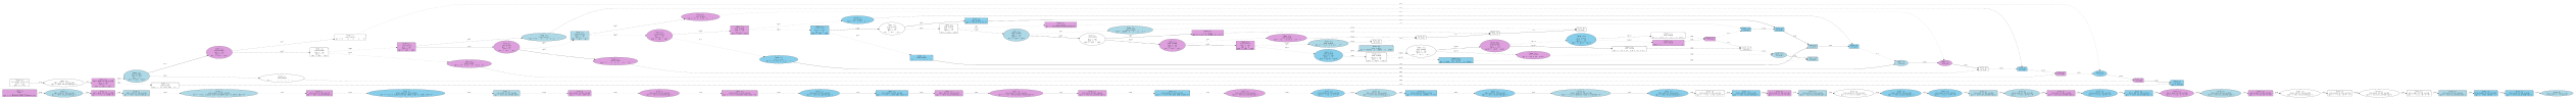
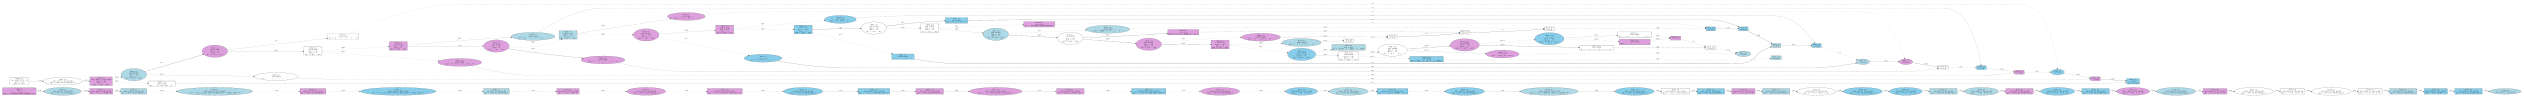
  digraph {
    fontname="Courier Prime"
    rankdir=LR
    node [fillcolor=plum fontname="Courier Prime" shape=note style=filled]
    edge [fontname="Courier Prime" style=dotted]
    n1 [label="(Node 0)\nstart\nt$1 <- Default_Int\nt$3 <- \"\\\\nPlease chose a number:\\\\n\"\n"]
    n2 [fillcolor=lightblue label="(Node 1)\nfcall-pre to out_string\nt$2 <- self.out_string(t$3,)\n" shape=ellipse]
    n3 [label="(Node 2)\nfcall-post to out_string\nt$5 <- \"\\\\t1: A cross\\\\n\"\n"]
    n4 [fillcolor=lightblue label="(Node 3)\nfcall-pre to out_string\nt$4 <- self.out_string(t$5,)\n"]
    n5 [fillcolor=lightblue label="(Node 4)\nfcall-post to out_string\nt$7 <- \"\\\\t2: A slash from the upper left to lower right\\\\n\"\n" shape=ellipse]
    n6 [label="(Node 5)\nfcall-pre to out_string\nt$6 <- self.out_string(t$7,)\n"]
    n7 [fillcolor=skyblue label="(Node 6)\nfcall-post to out_string\nt$9 <- \"\\\\t3: A slash from the upper right to lower left\\\\n\"\n" shape=ellipse]
    n8 [fillcolor=lightblue label="(Node 7)\nfcall-pre to out_string\nt$8 <- self.out_string(t$9,)\n"]
    n9 [label="(Node 8)\nfcall-post to out_string\nt$11 <- \"\\\\t4: An X\\\\n\"\n"]
    n10 [label="(Node 9)\nfcall-pre to out_string\nt$10 <- self.out_string(t$11,)\n" shape=ellipse]
    n11 [label="(Node 10)\nfcall-post to out_string\nt$13 <- \"\\\\t5: A greater than sign \\\\n\"\n"]
    n12 [fillcolor=skyblue label="(Node 11)\nfcall-pre to out_string\nt$12 <- self.out_string(t$13,)\n" shape=ellipse]
    n13 [fillcolor=skyblue label="(Node 12)\nfcall-post to out_string\nt$15 <- \"\\\\t6: A less than sign\\\\n\"\n"]
    n14 [label="(Node 13)\nfcall-pre to out_string\nt$14 <- self.out_string(t$15,)\n"]
    n15 [label="(Node 14)\nfcall-post to out_string\nt$17 <- \"\\\\t7: Two greater than signs\\\\n\"\n" shape=ellipse]
    n16 [label="(Node 15)\nfcall-pre to out_string\nt$16 <- self.out_string(t$17,)\n"]
    n17 [fillcolor=skyblue label="(Node 16)\nfcall-post to out_string\nt$19 <- \"\\\\t8: Two less than signs\\\\n\"\n"]
    n18 [label="(Node 17)\nfcall-pre to out_string\nt$18 <- self.out_string(t$19,)\n" shape=ellipse]
    n19 [fillcolor=skyblue label="(Node 18)\nfcall-post to out_string\nt$21 <- \"\\\\t9: A 'V'\\\\n\"\n" shape=ellipse]
    n20 [fillcolor=lightblue label="(Node 19)\nfcall-pre to out_string\nt$20 <- self.out_string(t$21,)\n" shape=ellipse]
    n21 [fillcolor=skyblue label="(Node 20)\nfcall-post to out_string\nt$23 <- \"\\\\t10: An inverse 'V'\\\\n\"\n"]
    n22 [fillcolor=skyblue label="(Node 21)\nfcall-pre to out_string\nt$22 <- self.out_string(t$23,)\n" shape=ellipse]
    n23 [fillcolor=lightblue label="(Node 22)\nfcall-post to out_string\nt$25 <- \"\\\\t11: Numbers 9 and 10 combined\\\\n\"\n" shape=ellipse]
    n24 [fillcolor=skyblue label="(Node 23)\nfcall-pre to out_string\nt$24 <- self.out_string(t$25,)\n" shape=ellipse]
    n25 [fillcolor=white label="(Node 24)\nfcall-post to out_string\nt$27 <- \"\\\\t12: A full grid\\\\n\"\n"]
    n26 [fillcolor=skyblue label="(Node 25)\nfcall-pre to out_string\nt$26 <- self.out_string(t$27,)\n"]
    n27 [label="(Node 26)\nfcall-post to out_string\nt$29 <- \"\\\\t13: A 'T'\\\\n\"\n"]
    n28 [fillcolor=lightblue label="(Node 27)\nfcall-pre to out_string\nt$28 <- self.out_string(t$29,)\n"]
    n29 [fillcolor=white label="(Node 28)\nfcall-post to out_string\nt$31 <- \"\\\\t14: A plus '+'\\\\n\"\n" shape=ellipse]
    n30 [fillcolor=skyblue label="(Node 29)\nfcall-pre to out_string\nt$30 <- self.out_string(t$31,)\n" shape=ellipse]
    n31 [fillcolor=skyblue label="(Node 30)\nfcall-post to out_string\nt$33 <- \"\\\\t15: A 'W'\\\\n\"\n" shape=ellipse]
    n32 [fillcolor=lightblue label="(Node 31)\nfcall-pre to out_string\nt$32 <- self.out_string(t$33,)\n"]
    n33 [fillcolor=lightblue label="(Node 32)\nfcall-post to out_string\nt$35 <- \"\\\\t16: An 'M'\\\\n\"\n" shape=ellipse]
    n34 [label="(Node 33)\nfcall-pre to out_string\nt$34 <- self.out_string(t$35,)\n"]
    n35 [fillcolor=skyblue label="(Node 34)\nfcall-post to out_string\nt$37 <- \"\\\\t17: An 'E'\\\\n\"\n" shape=ellipse]
    n36 [fillcolor=skyblue label="(Node 35)\nfcall-pre to out_string\nt$36 <- self.out_string(t$37,)\n"]
    n37 [label="(Node 36)\nfcall-post to out_string\nt$39 <- \"\\\\t18: A '3'\\\\n\"\n" shape=ellipse]
    n38 [fillcolor=lightblue label="(Node 37)\nfcall-pre to out_string\nt$38 <- self.out_string(t$39,)\n" shape=ellipse]
    n39 [label="(Node 38)\nfcall-post to out_string\nt$41 <- \"\\\\t19: An 'O'\\\\n\"\n"]
    n40 [fillcolor=white label="(Node 39)\nfcall-pre to out_string\nt$40 <- self.out_string(t$41,)\n" shape=ellipse]
    n41 [fillcolor=white label="(Node 40)\nfcall-post to out_string\nt$43 <- \"\\\\t20: An '8'\\\\n\"\n"]
    n42 [fillcolor=white label="(Node 41)\nfcall-pre to out_string\nt$42 <- self.out_string(t$43,)\n" shape=ellipse]
    n43 [fillcolor=white label="(Node 42)\nfcall-post to out_string\nt$45 <- \"\\\\t21: An 'S'\\\\n\"\n"]
    n44 [fillcolor=lightblue label="(Node 43)\nfcall-pre to out_string\nt$44 <- self.out_string(t$45,)\n"]
    n45 [fillcolor=skyblue label="(Node 44)\nfcall-post to out_string\nt$47 <- \"Your choice => \"\n"]
    n46 [fillcolor=skyblue label="(Node 45)\nfcall-pre to out_string\nt$46 <- self.out_string(t$47,)\n"]
    n47 [fillcolor=lightblue label="(Node 46)\nfcall-post to out_string\n" shape=ellipse]
    n48 [fillcolor=white label="(Node 48)\nfcall-post to in_int\nt$48 <- t$1\nt$50 <- \"\\\\n\"\n"]
    n49 [fillcolor=white label="(Node 49)\nfcall-pre to out_string\nt$49 <- self.out_string(t$50,)\n" shape=ellipse]
    n50 [label="(Node 50)\nfcall-post to out_string\nt$52 <- t$1\nt$53 <- 1\nt$51 <- t$52 = t$53\n"]
    n51 [fillcolor=lightblue label="(Node 52)\nelse branch\nt$55 <- t$1\nt$56 <- 2\nt$54 <- t$55 = t$56\n" shape=ellipse]
    n52 [fillcolor=white label="(Node 51)\nthen branch\nt$0 <- \" XX  XXXX XXXX  XX  \"\n"]
    n53 [label="(Node 55)\nelse branch\nt$58 <- t$1\nt$59 <- 3\nt$57 <- t$58 = t$59\n" shape=ellipse]
    n54 [fillcolor=white label="(Node 54)\nthen branch\nt$0 <- \"    X   X   X   X   X    \"\n" shape=ellipse]
    n55 [fillcolor=skyblue label="(Node 53)\nif-join\nt$0 <- return\n"]
    n56 [fillcolor=white label="(Node 58)\nelse branch\nt$61 <- t$1\nt$62 <- 4\nt$60 <- t$61 = t$62\n"]
    n57 [fillcolor=white label="(Node 57)\nthen branch\nt$0 <- \"X     X     X     X     X\"\n"]
    n58 [label="(Node 56)\nif-join\n"]
    n59 [label="(Node 61)\nelse branch\nt$64 <- t$1\nt$65 <- 5\nt$63 <- t$64 = t$65\n"]
    n60 [label="(Node 60)\nthen branch\nt$0 <- \"X   X X X   X   X X X   X\"\n" shape=ellipse]
    n61 [fillcolor=skyblue label="(Node 59)\nif-join\n" shape=ellipse]
    n62 [label="(Node 64)\nelse branch\nt$67 <- t$1\nt$68 <- 6\nt$66 <- t$67 = t$68\n" shape=ellipse]
    n63 [fillcolor=lightblue label="(Node 63)\nthen branch\nt$0 <- \"X     X     X   X   X    \"\n" shape=ellipse]
    n64 [label="(Node 62)\nif-join\n"]
    n65 [fillcolor=lightblue label="(Node 67)\nelse branch\nt$70 <- t$1\nt$71 <- 7\nt$69 <- t$70 = t$71\n"]
    n66 [label="(Node 66)\nthen branch\nt$0 <- \"    X   X   X     X     X\"\n" shape=ellipse]
    n67 [fillcolor=skyblue label="(Node 65)\nif-join\n"]
    n68 [label="(Node 70)\nelse branch\nt$73 <- t$1\nt$74 <- 8\nt$72 <- t$73 = t$74\n" shape=ellipse]
    n69 [label="(Node 69)\nthen branch\nt$0 <- \"X  X  X  XX  X      \"\n" shape=ellipse]
    n70 [fillcolor=white label="(Node 38)\nif-join\n"]
    n71 [label="(Node 73)\nelse branch\nt$76 <- t$1\nt$77 <- 9\nt$75 <- t$76 = t$77\n"]
    n72 [fillcolor=skyblue label="(Node 72)\nthen branch\nt$0 <- \" X  XX  X  X  X     \"\n" shape=ellipse]
    n73 [label="(Node 71)\nif-join\n" shape=ellipse]
    n74 [fillcolor=skyblue label="(Node 76)\nelse branch\nt$79 <- t$1\nt$80 <- 10\nt$78 <- t$79 = t$80\n"]
    n75 [fillcolor=skyblue label="(Node 75)\nthen branch\nt$0 <- \"X   X X X   X  \"\n" shape=ellipse]
    n76 [fillcolor=lightblue label="(Node 74)\nif-join\n" shape=ellipse]
    n77 [fillcolor=white label="(Node 79)\nelse branch\nt$82 <- t$1\nt$83 <- 11\nt$81 <- t$82 = t$83\n" shape=ellipse]
    n78 [fillcolor=skyblue label="(Node 78)\nthen branch\nt$0 <- \"  X   X X X   X\"\n"]
    n79 [fillcolor=skyblue label="(Node 77)\nif-join\n"]
    n80 [fillcolor=white label="(Node 82)\nelse branch\nt$85 <- t$1\nt$86 <- 12\nt$84 <- t$85 = t$86\n"]
    n81 [fillcolor=skyblue label="(Node 81)\nthen branch\nt$0 <- \"X X X X X X X X\"\n"]
    n82 [fillcolor=lightblue label="(Node 80)\nif-join\n"]
    n83 [fillcolor=lightblue label="(Node 85)\nelse branch\nt$88 <- t$1\nt$89 <- 13\nt$87 <- t$88 = t$89\n" shape=ellipse]
    n84 [label="(Node 84)\nthen branch\nt$0 <- \"XXXXXXXXXXXXXXXXXXXXXXXXX\"\n"]
    n85 [fillcolor=skyblue label="(Node 83)\nif-join\n"]
    n86 [fillcolor=white label="(Node 88)\nelse branch\nt$91 <- t$1\nt$92 <- 14\nt$90 <- t$91 = t$92\n" shape=ellipse]
    n87 [fillcolor=lightblue label="(Node 87)\nthen branch\nt$0 <- \"XXXXX  X    X    X    X  \"\n" shape=ellipse]
    n88 [fillcolor=skyblue label="(Node 86)\nif-join\n"]
    n89 [label="(Node 91)\nelse branch\nt$94 <- t$1\nt$95 <- 15\nt$93 <- t$94 = t$95\n" shape=ellipse]
    n90 [label="(Node 90)\nthen branch\nt$0 <- \"  X    X  XXXXX  X    X  \"\n"]
    n91 [fillcolor=white label="(Node 89)\nif-join\n"]
    n92 [label="(Node 94)\nelse branch\nt$97 <- t$1\nt$98 <- 16\nt$96 <- t$97 = t$98\n"]
    n93 [label="(Node 93)\nthen branch\nt$0 <- \"X     X X X X   X X  \"\n" shape=ellipse]
    n94 [fillcolor=white label="(Node 92)\nif-join\n"]
    n95 [fillcolor=skyblue label="(Node 97)\nelse branch\nt$100 <- t$1\nt$101 <- 17\nt$99 <- t$100 = t$101\n" shape=ellipse]
    n96 [fillcolor=lightblue label="(Node 96)\nthen branch\nt$0 <- \"  X X   X X X X     X\"\n" shape=ellipse]
    n97 [fillcolor=white label="(Node 95)\nif-join\n"]
    n98 [fillcolor=white label="(Node 100)\nelse branch\nt$103 <- t$1\nt$104 <- 18\nt$102 <- t$103 = t$104\n"]
    n99 [fillcolor=lightblue label="(Node 99)\nthen branch\nt$0 <- \"XXXXX   X   XXXXX   X   XXXX\"\n"]
    n100 [fillcolor=white label="(Node 98)\nif-join\n"]
    n101 [fillcolor=white label="(Node 103)\nelse branch\nt$106 <- t$1\nt$107 <- 19\nt$105 <- t$106 = t$107\n" shape=ellipse]
    n102 [fillcolor=skyblue label="(Node 102)\nthen branch\nt$0 <- \"XXX    X   X  X    X   XXXX \"\n"]
    n103 [label="(Node 106)\nelse branch\nt$109 <- t$1\nt$110 <- 20\nt$108 <- t$109 = t$110\n" shape=ellipse]
    n104 [label="(Node 105)\nthen branch\nt$0 <- \" XX X  XX  X XX \"\n" shape=ellipse]
    n105 [fillcolor=lightblue label="(Node 104)\nif-join\n"]
    n106 [fillcolor=skyblue label="(Node 109)\nelse branch\nt$112 <- t$1\nt$113 <- 21\nt$111 <- t$112 = t$113\n" shape=ellipse]
    n107 [fillcolor=white label="(Node 108)\nthen branch\nt$0 <- \" XX X  XX  X XX X  XX  X XX \"\n"]
    n108 [fillcolor=lightblue label="(Node 107)\nif-join\n" shape=ellipse]
    n109 [label="(Node 112)\nelse branch\nt$0 <- \"                         \"\n"]
    n110 [fillcolor=white label="(Node 111)\nthen branch\nt$0 <- \" XXXX   X    XX    X   XXXX \"\n"]
    n111 [fillcolor=white label="(Node 110)\nif-join\n"]
    n112 [label="(Node 113)\nif-join\n"]
    n1 -> n2 [label=true style=solid]
    n2 -> n3 [label=true style=solid]
    n3 -> n4 [label=true style=solid]
    n4 -> n5 [label=true]
    n5 -> n6 [label=true]
    n6 -> n7 [label=true style=dashed]
    n7 -> n8 [label=true]
    n8 -> n9 [label=true style=dashed]
    n9 -> n10 [label=true]
    n10 -> n11 [label=true]
    n11 -> n12 [label=true style=dashed]
    n12 -> n13 [label=true style=solid]
    n13 -> n14 [label=true style=solid]
    n14 -> n15 [label=true style=solid]
    n15 -> n16 [label=true style=solid]
    n16 -> n17 [label=true]
    n17 -> n18 [label=true]
    n18 -> n19 [label=true]
    n19 -> n20 [label=true style=dashed]
    n20 -> n21 [label=true style=solid]
    n21 -> n22 [label=true style=dashed]
    n22 -> n23 [label=true style=solid]
    n23 -> n24 [label=true style=solid]
    n24 -> n25 [label=true style=dashed]
    n25 -> n26 [label=true style=solid]
    n26 -> n27 [label=true style=solid]
    n27 -> n28 [label=true]
    n28 -> n29 [label=true]
    n29 -> n30 [label=true style=solid]
    n30 -> n31 [label=true style=dashed]
    n31 -> n32 [label=true]
    n32 -> n33 [label=true style=dashed]
    n33 -> n34 [label=true style=solid]
    n34 -> n35 [label=true style=solid]
    n35 -> n36 [label=true]
    n36 -> n37 [label=true style=dashed]
    n37 -> n38 [label=true style=dashed]
    n38 -> n39 [label=true style=dashed]
    n39 -> n40 [label=true style=solid]
    n40 -> n41 [label=true style=dashed]
    n41 -> n42 [label=true style=dashed]
    n42 -> n43 [label=true style=solid]
    n43 -> n44 [label=true]
    n44 -> n45 [label=true style=dashed]
    n45 -> n46 [label=true style=dashed]
    n46 -> n47 [label=true]
    n48 -> n49 [label=true style=dashed]
    n49 -> n50 [label=true]
    n50 -> n51 [label="!t$51"]
    n50 -> n52 [label="t$51"]
    n51 -> n53 [label="!t$54" style=solid]
    n51 -> n54 [label="t$54" style=dashed]
    n52 -> n55 [label=true style=dashed]
    n53 -> n56 [label="!t$57" style=dashed]
    n53 -> n57 [label="t$57" style=dashed]
    n54 -> n58 [label=true style=dashed]
    n56 -> n59 [label="!t$60"]
    n56 -> n60 [label="t$60"]
    n57 -> n61 [label=true]
    n58 -> n55 [label=true style=solid]
    n59 -> n62 [label="!t$63" style=solid]
    n59 -> n63 [label="t$63" style=dashed]
    n60 -> n64 [label=true style=dashed]
    n61 -> n58 [label=true style=dashed]
    n62 -> n65 [label="!t$66"]
    n62 -> n66 [label="t$66" style=solid]
    n63 -> n67 [label=true style=dashed]
    n64 -> n61 [label=true]
    n65 -> n68 [label="!t$69"]
    n65 -> n69 [label="t$69" style=dashed]
    n66 -> n70 [label=true style=dashed]
    n67 -> n64 [label=true style=dashed]
    n68 -> n71 [label="!t$72" style=dashed]
    n68 -> n72 [label="t$72"]
    n69 -> n73 [label=true]
    n70 -> n67 [label=true style=dashed]
    n71 -> n74 [label="!t$75"]
    n71 -> n75 [label="t$75"]
    n72 -> n76 [label=true style=solid]
    n73 -> n70 [label=true style=solid]
    n74 -> n77 [label="!t$78" style=solid]
    n74 -> n78 [label="t$78"]
    n75 -> n79 [label=true style=dashed]
    n76 -> n73 [label=true style=solid]
    n77 -> n80 [label="!t$81" style=dashed]
    n77 -> n81 [label="t$81" style=solid]
    n78 -> n82 [label=true style=solid]
    n79 -> n76 [label=true]
    n80 -> n83 [label="!t$84" style=dashed]
    n80 -> n84 [label="t$84"]
    n81 -> n85 [label=true style=solid]
    n82 -> n79 [label=true style=solid]
    n83 -> n86 [label="!t$87" style=solid]
    n83 -> n87 [label="t$87"]
    n84 -> n88 [label=true]
    n85 -> n82 [label=true style=solid]
    n86 -> n89 [label="!t$90" style=solid]
    n86 -> n90 [label="t$90" style=solid]
    n87 -> n91 [label=true]
    n88 -> n85 [label=true style=dashed]
    n89 -> n92 [label="!t$93" style=solid]
    n89 -> n93 [label="t$93"]
    n90 -> n94 [label=true style=dashed]
-   n112 -> n88 [label=true]
+   n91 -> n88 [label=true]
    n92 -> n95 [label="!t$96"]
    n92 -> n96 [label="t$96"]
    n93 -> n97 [label=true style=dashed]
    n94 -> n91 [label=true style=solid]
    n95 -> n98 [label="!t$99" style=dashed]
    n95 -> n99 [label="t$99"]
    n96 -> n100 [label=true style=dashed]
    n97 -> n94 [label=true style=solid]
    n98 -> n101 [label="!t$102"]
    n98 -> n102 [label="t$102"]
    n100 -> n97 [label=true]
    n101 -> n103 [label="!t$105" style=solid]
    n101 -> n104 [label="t$105" style=dashed]
    n102 -> n105 [label=true]
    n103 -> n106 [label="!t$108"]
    n103 -> n107 [label="t$108" style=solid]
    n104 -> n108 [label=true]
    n106 -> n109 [label="!t$111"]
    n106 -> n110 [label="t$111" style=dashed]
    n107 -> n111 [label=true style=dashed]
-   n108 -> n105 [label=true style=solid]
    n109 -> n112 [label=true style=dashed]
    n110 -> n112 [label=true]
    n111 -> n108 [label=true]
    n112 -> n111 [label=true style=dashed]
  }
